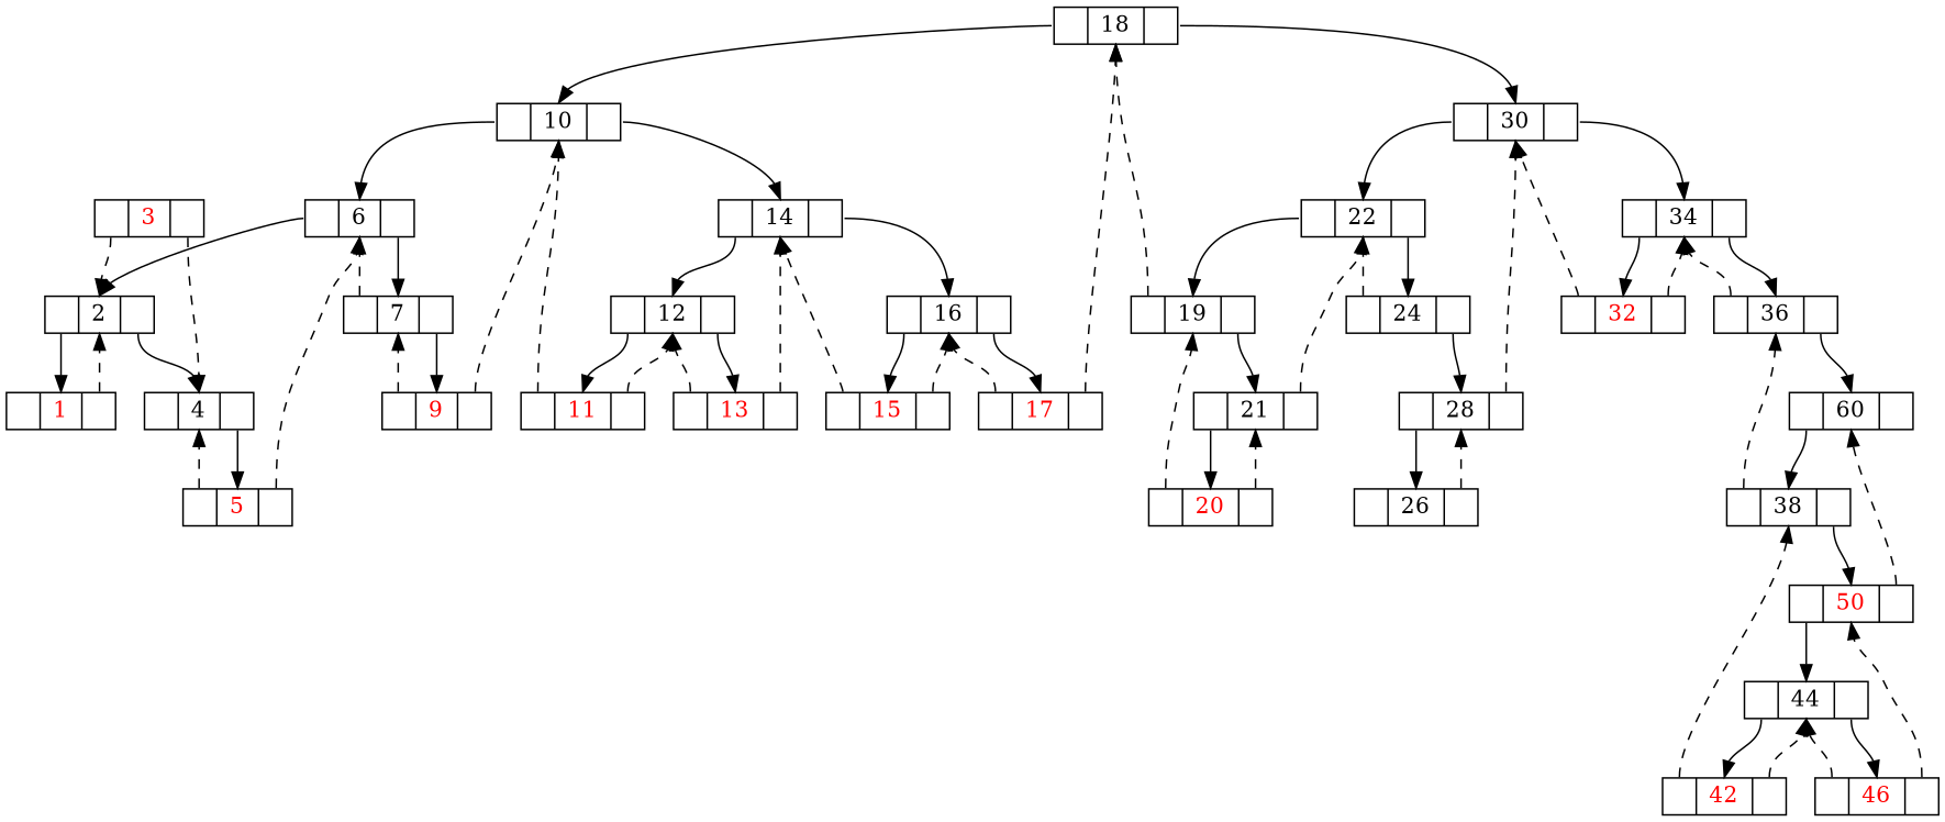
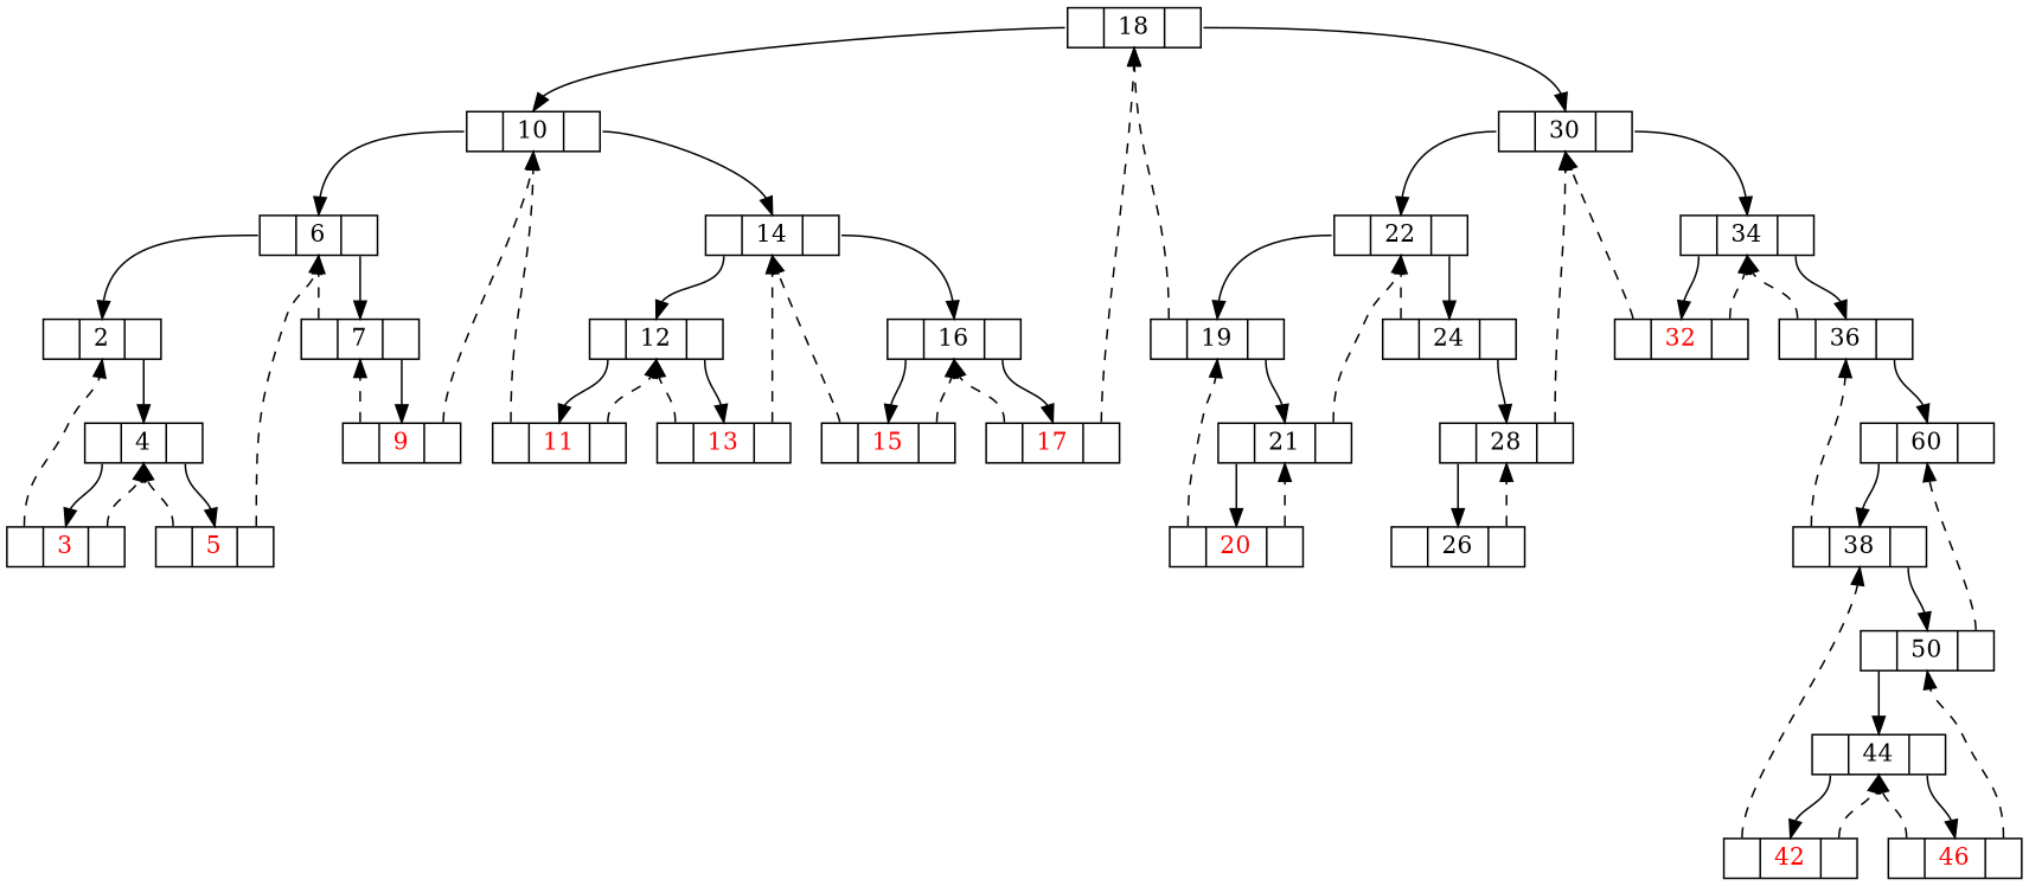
  digraph {
    node [color=black shape=record]
    edge [headport=D tailport=R]
    n1 [height=.1 label="<L> |<D> 18|<R> "]
    n2 [height=.1 label="<L> |<D> 10|<R> "]
    n3 [height=.1 label="<L> |<D> 30|<R> "]
    n4 [height=.1 label="<L> |<D> 6|<R> "]
    n5 [height=.1 label="<L> |<D> 14|<R> "]
    n6 [height=.1 label="<L> |<D> 22|<R> "]
    n7 [height=.1 label="<L> |<D> 34|<R> "]
    n8 [height=.1 label="<L> |<D> 2|<R> "]
    n9 [height=.1 label="<L> |<D> 7|<R> "]
    n10 [height=.1 label="<L> |<D> 12|<R> "]
    n11 [height=.1 label="<L> |<D> 16|<R> "]
    n12 [height=.1 label="<L> |<D> 19|<R> "]
    n13 [height=.1 label="<L> |<D> 24|<R> "]
    n14 [fontcolor=red height=.1 label="<L> |<D> 32|<R> "]
    n15 [height=.1 label="<L> |<D> 36|<R> "]
-   n16 [fontcolor=red height=.1 label="<L> |<D> 1|<R> "]
    n17 [height=.1 label="<L> |<D> 4|<R> "]
    n18 [fontcolor=red height=.1 label="<L> |<D> 9|<R> "]
    n19 [fontcolor=red height=.1 label="<L> |<D> 11|<R> "]
    n20 [fontcolor=red height=.1 label="<L> |<D> 13|<R> "]
    n21 [fontcolor=red height=.1 label="<L> |<D> 15|<R> "]
    n22 [fontcolor=red height=.1 label="<L> |<D> 17|<R> "]
    n23 [height=.1 label="<L> |<D> 21|<R> "]
    n24 [height=.1 label="<L> |<D> 28|<R> "]
    n25 [height=.1 label="<L> |<D> 60|<R> "]
    n26 [fontcolor=red height=.1 label="<L> |<D> 3|<R> "]
    n27 [fontcolor=red height=.1 label="<L> |<D> 5|<R> "]
    n28 [fontcolor=red height=.1 label="<L> |<D> 20|<R> "]
    n29 [height=.1 label="<L> |<D> 26|<R> "]
    n30 [height=.1 label="<L> |<D> 38|<R> "]
-   n31 [height=.1 label="<L> |<D> 50|<R> " fontcolor=red]
+   n31 [height=.1 label="<L> |<D> 50|<R> "]
    n32 [height=.1 label="<L> |<D> 44|<R> "]
    n33 [fontcolor=red height=.1 label="<L> |<D> 42|<R> "]
    n34 [fontcolor=red height=.1 label="<L> |<D> 46|<R> "]
    n1 -> n2 [tailport=L]
    n1 -> n3
    n2 -> n4 [tailport=L]
    n2 -> n5
    n3 -> n6 [tailport=L]
    n3 -> n7
    n4 -> n8 [tailport=L]
    n4 -> n9
    n5 -> n10 [tailport=L]
    n5 -> n11
    n6 -> n12 [tailport=L]
    n6 -> n13
    n7 -> n14 [tailport=L]
    n7 -> n15
-   n8 -> n16 [tailport=L]
    n8 -> n17
    n9 -> n4 [style=dashed tailport=L]
    n9 -> n18
    n10 -> n19 [tailport=L]
    n10 -> n20
    n11 -> n21 [tailport=L]
    n11 -> n22
    n12 -> n1 [style=dashed tailport=L]
    n12 -> n23
    n13 -> n6 [style=dashed tailport=L]
    n13 -> n24
    n14 -> n3 [style=dashed tailport=L]
    n14 -> n7 [style=dashed]
    n15 -> n7 [style=dashed tailport=L]
    n15 -> n25
-   n16 -> n8 [style=dashed]
+   n17 -> n26 [tailport=L]
    n17 -> n27
    n18 -> n2 [style=dashed]
    n18 -> n9 [style=dashed tailport=L]
    n19 -> n2 [style=dashed tailport=L]
    n19 -> n10 [style=dashed]
    n20 -> n5 [style=dashed]
    n20 -> n10 [style=dashed tailport=L]
    n21 -> n5 [style=dashed tailport=L]
    n21 -> n11 [style=dashed]
    n22 -> n1 [style=dashed]
    n22 -> n11 [style=dashed tailport=L]
    n23 -> n6 [style=dashed]
    n23 -> n28 [tailport=L]
    n24 -> n3 [style=dashed]
    n24 -> n29 [tailport=L]
    n25 -> n30 [tailport=L]
    n26 -> n8 [style=dashed tailport=L]
    n26 -> n17 [style=dashed]
    n27 -> n4 [style=dashed]
    n27 -> n17 [style=dashed tailport=L]
    n28 -> n12 [style=dashed tailport=L]
    n28 -> n23 [style=dashed]
    n29 -> n24 [style=dashed]
    n30 -> n15 [style=dashed tailport=L]
    n30 -> n31
    n31 -> n25 [style=dashed]
    n31 -> n32 [tailport=L]
    n32 -> n33 [tailport=L]
    n32 -> n34
    n33 -> n30 [style=dashed tailport=L]
    n33 -> n32 [style=dashed]
    n34 -> n31 [style=dashed]
    n34 -> n32 [style=dashed tailport=L]
  }
